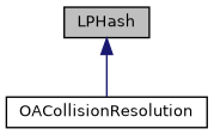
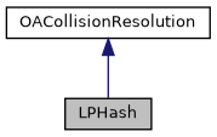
  digraph {
    node [color=black fontname=Helvetica fontsize=10 shape=record style=filled]
    n1 [fillcolor=grey75 fontcolor=black height=0.2 label=LPHash width=0.4]
    n2 [fillcolor=white height=0.2 label=OACollisionResolution width=0.4]
-   n1 -> n2 [color=midnightblue dir=back fontname=Helvetica fontsize=10 labelfontname=Helvetica labelfontsize=10 style=solid]
+   n2 -> n1 [color=midnightblue dir=back fontname=Helvetica fontsize=10 labelfontname=Helvetica labelfontsize=10 style=solid]
  }
